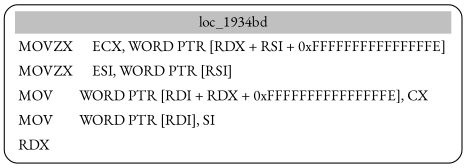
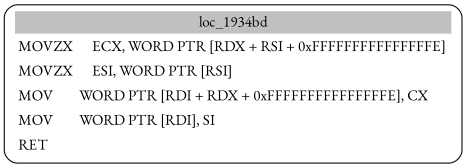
  digraph {
    fontname="EB Garamond"
-   n1 [fontname="EB Garamond" label=<<table border="0" cellborder="0" cellpadding="3"><tr><td align="center" colspan="2" bgcolor="grey">loc_1934bd</td></tr><tr><td align="left">MOVZX      ECX, WORD PTR [RDX + RSI + 0xFFFFFFFFFFFFFFFE]</td></tr><tr><td align="left">MOVZX      ESI, WORD PTR [RSI]</td></tr><tr><td align="left">MOV        WORD PTR [RDI + RDX + 0xFFFFFFFFFFFFFFFE], CX</td></tr><tr><td align="left">MOV        WORD PTR [RDI], SI</td></tr><tr><td align="left">RDX        </td></tr></table>> shape=Mrecord]
+   n1 [fontname="EB Garamond" label=<<table border="0" cellborder="0" cellpadding="3"><tr><td align="center" colspan="2" bgcolor="grey">loc_1934bd</td></tr><tr><td align="left">MOVZX      ECX, WORD PTR [RDX + RSI + 0xFFFFFFFFFFFFFFFE]</td></tr><tr><td align="left">MOVZX      ESI, WORD PTR [RSI]</td></tr><tr><td align="left">MOV        WORD PTR [RDI + RDX + 0xFFFFFFFFFFFFFFFE], CX</td></tr><tr><td align="left">MOV        WORD PTR [RDI], SI</td></tr><tr><td align="left">RET        </td></tr></table>> shape=Mrecord]
  }
